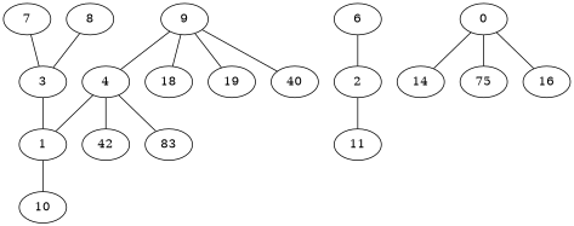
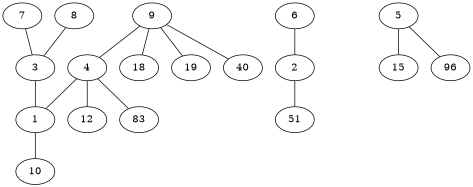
  graph {
    node [chem=H]
    edge [valence=1]
    1 [chem=C]
    10
    2 [chem=C]
-   11
+   11 [label=51]
    3 [chem=N]
    4 [chem=C]
-   12 [label=42]
+   12
    n8 [label=83]
-   5 [chem=C label=0]
-   14
-   15 [label=75]
-   16
+   5 [chem=C]
+   15
+   16 [label=96]
    6 [chem=O]
    7 [chem=O]
    8 [chem=O]
    9 [chem=C]
    18
    19
    n19 [label=40]
    1 -- 10
    2 -- 11
    3 -- 1
    4 -- 1
    4 -- 12
    4 -- n8
-   5 -- 14
    5 -- 15
    5 -- 16
    6 -- 2
    7 -- 3 [valence=2]
    8 -- 3
    9 -- 4
    9 -- 18
    9 -- 19
    9 -- n19
  }
